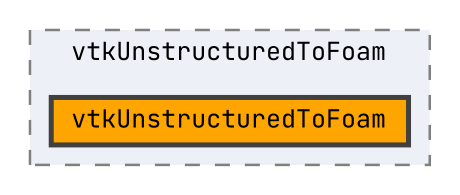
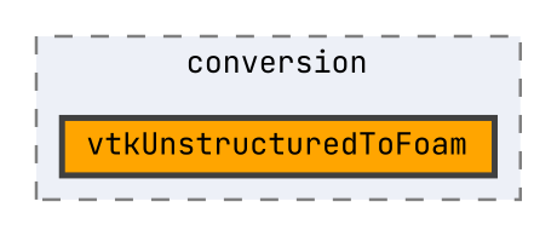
  digraph {
    compound=true
    fontname="JetBrains Mono"
    n1 [color=grey25 fillcolor=orange fontname="JetBrains Mono" fontsize=10 height=0.2 label=vtkUnstructuredToFoam shape=box style="filled,bold" width=0.4]
    subgraph cluster_1 {
      bgcolor="#edf0f7"
      fontsize=10
-     label=vtkUnstructuredToFoam
+     label=conversion
      pencolor=grey50
      style="filled,dashed"
      n1
    }
  }
